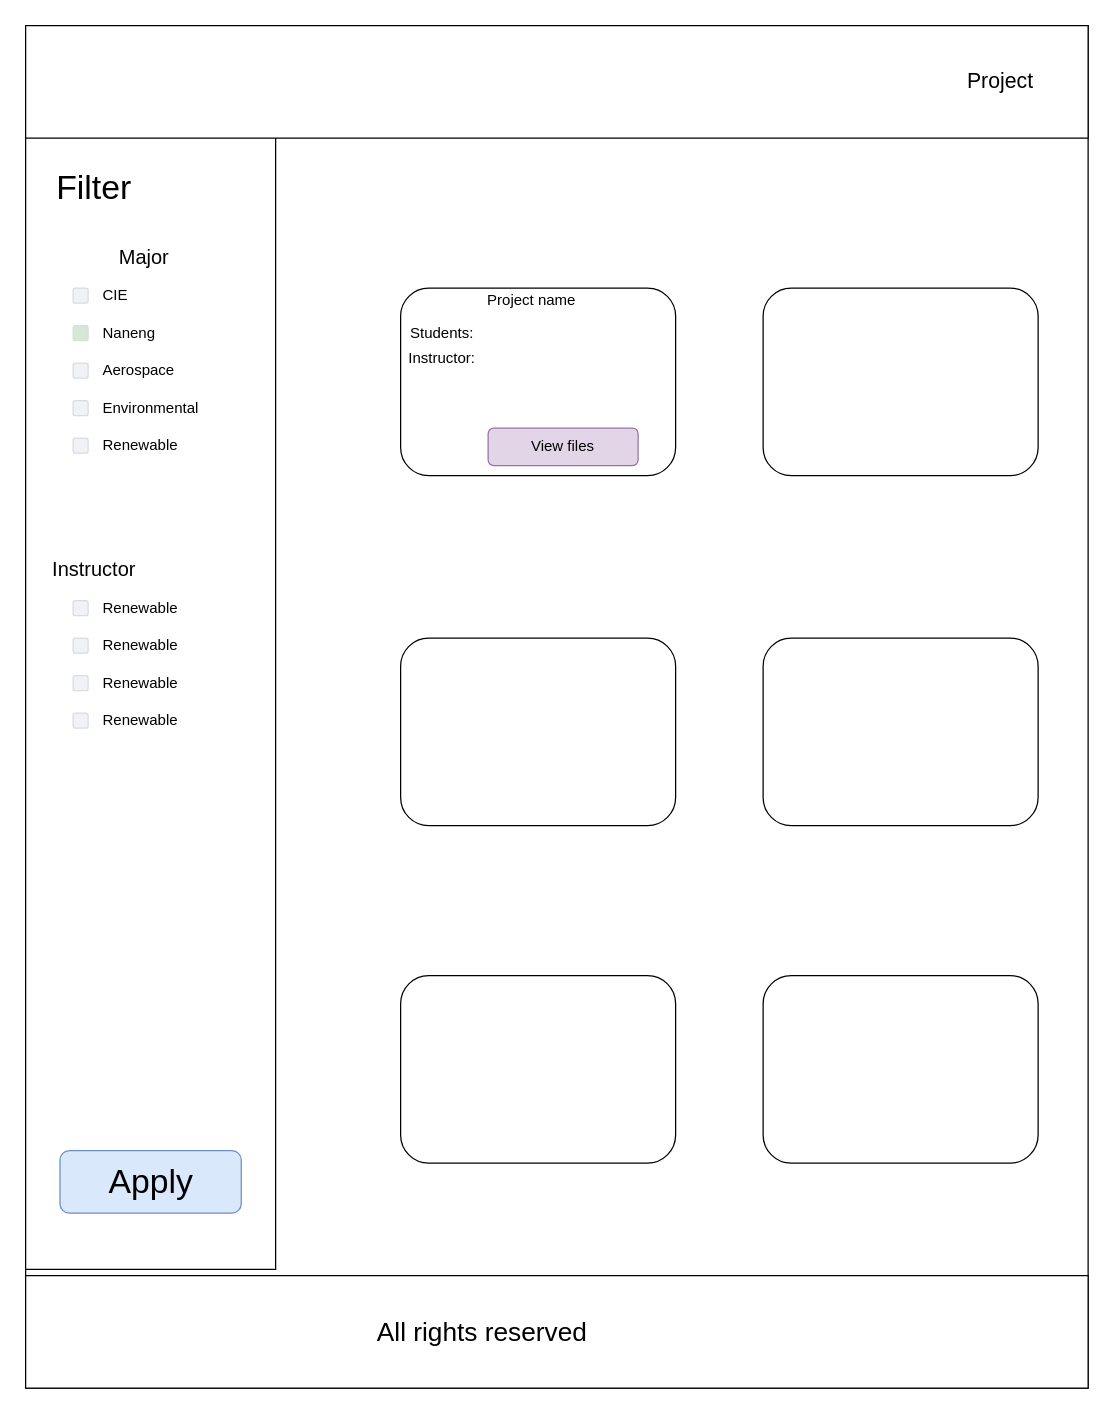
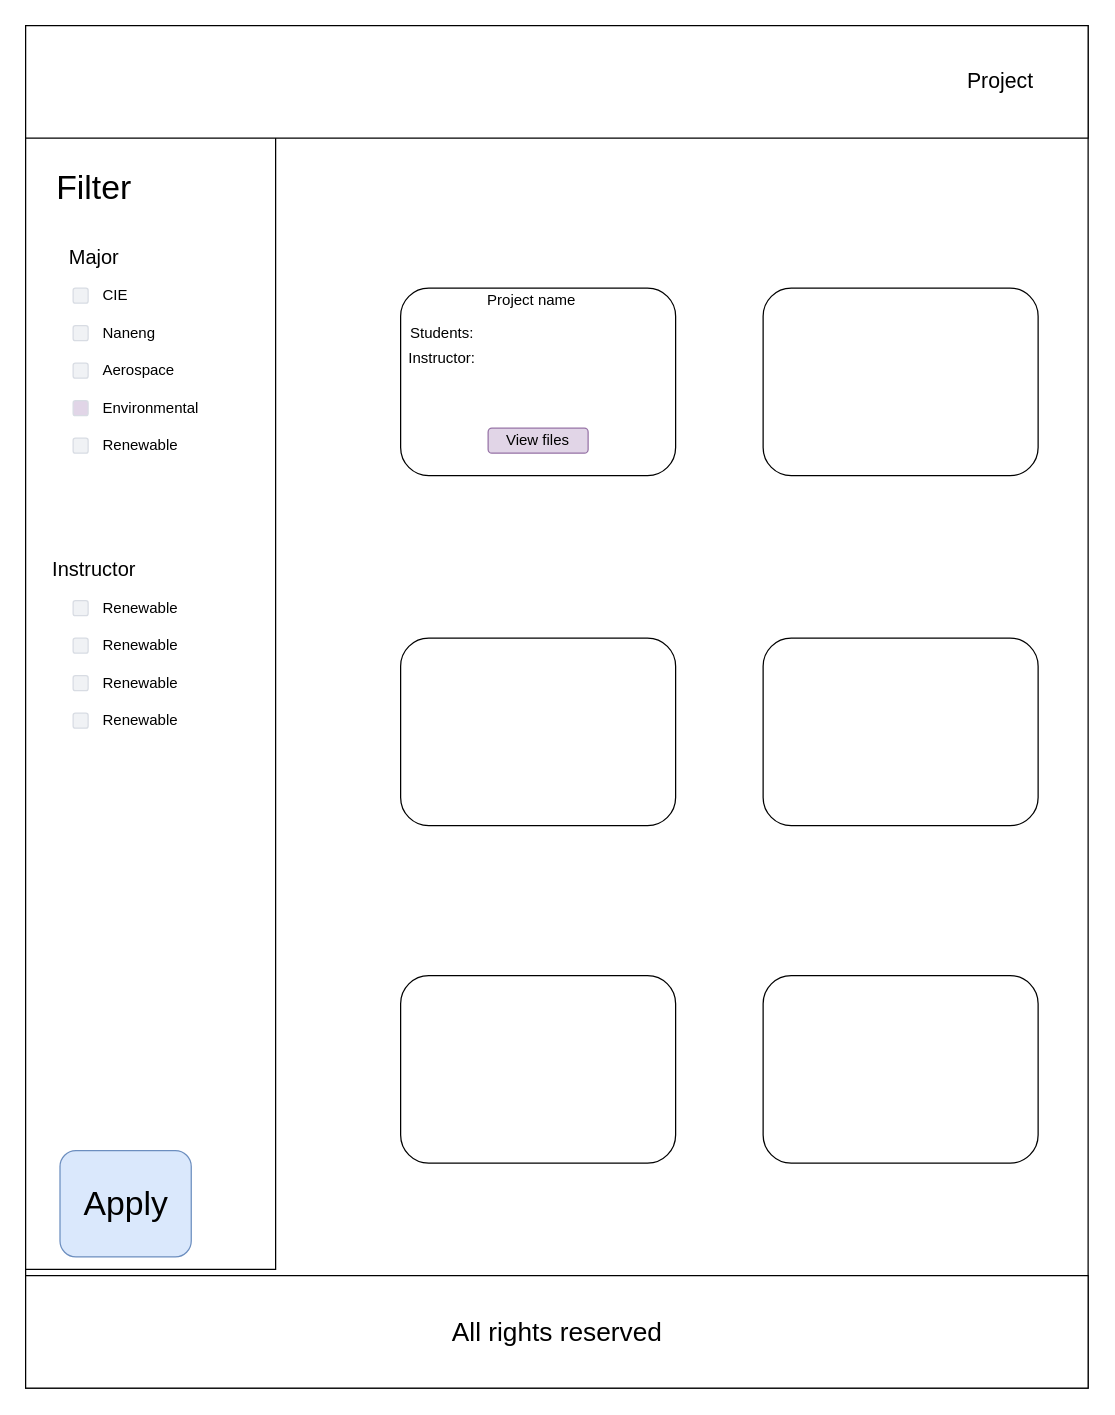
  <mxCell id="0" />
  <mxCell id="1" parent="0" />
  <mxCell id="2" value="" style="rounded=0;whiteSpace=wrap;html=1;" vertex="1" parent="1"><mxGeometry y="20" width="850" height="1090" as="geometry" x="20" /></mxCell>
  <mxCell id="3" value="" style="rounded=1;whiteSpace=wrap;html=1;" vertex="1" parent="1"><mxGeometry x="320" y="230" width="220" height="150" as="geometry" /></mxCell>
  <mxCell id="4" value="" style="rounded=1;whiteSpace=wrap;html=1;" vertex="1" parent="1"><mxGeometry x="320" y="510" width="220" height="150" as="geometry" /></mxCell>
  <mxCell id="5" value="" style="rounded=1;whiteSpace=wrap;html=1;" vertex="1" parent="1"><mxGeometry x="610" y="230" width="220" height="150" as="geometry" /></mxCell>
  <mxCell id="6" value="" style="rounded=1;whiteSpace=wrap;html=1;" vertex="1" parent="1"><mxGeometry x="610" y="510" width="220" height="150" as="geometry" /></mxCell>
  <mxCell id="7" value="" style="rounded=1;whiteSpace=wrap;html=1;" vertex="1" parent="1"><mxGeometry x="320" y="780" width="220" height="150" as="geometry" /></mxCell>
  <mxCell id="8" value="" style="rounded=1;whiteSpace=wrap;html=1;" vertex="1" parent="1"><mxGeometry x="610" y="780" width="220" height="150" as="geometry" /></mxCell>
  <mxCell id="9" value="&lt;span style=&quot;color: rgba(0, 0, 0, 0); font-family: monospace; font-size: 0px; text-align: start; text-wrap-mode: nowrap;&quot;&gt;%3CmxGraphModel%3E%3Croot%3E%3CmxCell%20id%3D%220%22%2F%3E%3CmxCell%20id%3D%221%22%20parent%3D%220%22%2F%3E%3CmxCell%20id%3D%222%22%20value%3D%22Renewable%22%20style%3D%22rounded%3D1%3BfillColor%3D%23F0F2F5%3BstrokeColor%3D%23D8DCE3%3Balign%3Dleft%3BverticalAlign%3Dmiddle%3BfontStyle%3D0%3BfontSize%3D12%3BlabelPosition%3Dright%3BverticalLabelPosition%3Dmiddle%3BspacingLeft%3D10%3Bhtml%3D1%3Bshadow%3D0%3Bdashed%3D0%22%20vertex%3D%221%22%20parent%3D%221%22%3E%3CmxGeometry%20x%3D%2238%22%20y%3D%22340%22%20width%3D%2212%22%20height%3D%2212%22%20as%3D%22geometry%22%2F%3E%3C%2FmxCell%3E%3C%2Froot%3E%3C%2FmxGraphModel%3E&lt;/span&gt;" style="rounded=0;whiteSpace=wrap;html=1;" vertex="1" parent="1"><mxGeometry y="105" width="200" height="910" as="geometry" x="20" /></mxCell>
  <mxCell id="10" value="" style="rounded=0;whiteSpace=wrap;html=1;" vertex="1" parent="1"><mxGeometry y="20" width="850" height="90" as="geometry" x="20" /></mxCell>
  <mxCell id="11" value="" style="rounded=0;whiteSpace=wrap;html=1;" vertex="1" parent="1"><mxGeometry y="1020" width="850" height="90" as="geometry" x="20" /></mxCell>
  <mxCell id="12" value="&lt;font style=&quot;font-size: 17px;&quot;&gt;Project&lt;/font&gt;" style="text;html=1;align=center;verticalAlign=middle;whiteSpace=wrap;rounded=0;" vertex="1" parent="1"><mxGeometry x="740" y="45" width="120" height="40" as="geometry" /></mxCell>
- <mxCell id="13" value="&lt;font style=&quot;font-size: 21px;&quot;&gt;All rights reserved&lt;/font&gt;" style="text;html=1;align=center;verticalAlign=middle;whiteSpace=wrap;rounded=0;" vertex="1" parent="1"><mxGeometry x="228" y="1045" width="315" height="40" as="geometry" /></mxCell>
+ <mxCell id="13" value="&lt;font style=&quot;font-size: 21px;&quot;&gt;All rights reserved&lt;/font&gt;" style="text;html=1;align=center;verticalAlign=middle;whiteSpace=wrap;rounded=0;" vertex="1" parent="1"><mxGeometry x="288" y="1045" width="315" height="40" as="geometry" /></mxCell>
  <mxCell id="14" value="&lt;font style=&quot;font-size: 27px;&quot;&gt;Filter&lt;/font&gt;" style="text;html=1;align=center;verticalAlign=middle;whiteSpace=wrap;rounded=0;" vertex="1" parent="1"><mxGeometry y="130" width="110" height="40" as="geometry" x="20" /></mxCell>
- <mxCell id="15" value="&lt;font style=&quot;font-size: 16px;&quot;&gt;Major&lt;/font&gt;" style="text;html=1;align=center;verticalAlign=middle;whiteSpace=wrap;rounded=0;" vertex="1" parent="1"><mxGeometry x="85" y="190" width="60" height="30" as="geometry" /></mxCell>
+ <mxCell id="15" value="&lt;font style=&quot;font-size: 16px;&quot;&gt;Major&lt;/font&gt;" style="text;html=1;align=center;verticalAlign=middle;whiteSpace=wrap;rounded=0;" vertex="1" parent="1"><mxGeometry x="45" y="190" width="60" height="30" as="geometry" /></mxCell>
  <mxCell id="16" value="CIE" style="rounded=1;fillColor=#F0F2F5;strokeColor=#D8DCE3;align=left;verticalAlign=middle;fontStyle=0;fontSize=12;labelPosition=right;verticalLabelPosition=middle;spacingLeft=10;html=1;shadow=0;dashed=0" vertex="1" parent="1"><mxGeometry x="58" y="230" width="12" height="12" as="geometry" /></mxCell>
- <mxCell id="17" value="Naneng" style="rounded=1;fillColor=#d5e8d4;strokeColor=#D8DCE3;align=left;verticalAlign=middle;fontStyle=0;fontSize=12;labelPosition=right;verticalLabelPosition=middle;spacingLeft=10;html=1;shadow=0;dashed=0;" vertex="1" parent="1"><mxGeometry x="58" y="260" width="12" height="12" as="geometry" /></mxCell>
+ <mxCell id="17" value="Naneng" style="rounded=1;fillColor=#F0F2F5;strokeColor=#D8DCE3;align=left;verticalAlign=middle;fontStyle=0;fontSize=12;labelPosition=right;verticalLabelPosition=middle;spacingLeft=10;html=1;shadow=0;dashed=0" vertex="1" parent="1"><mxGeometry x="58" y="260" width="12" height="12" as="geometry" /></mxCell>
  <mxCell id="18" value="Aerospace" style="rounded=1;fillColor=#F0F2F5;strokeColor=#D8DCE3;align=left;verticalAlign=middle;fontStyle=0;fontSize=12;labelPosition=right;verticalLabelPosition=middle;spacingLeft=10;html=1;shadow=0;dashed=0" vertex="1" parent="1"><mxGeometry x="58" y="290" width="12" height="12" as="geometry" /></mxCell>
- <mxCell id="19" value="Environmental" style="rounded=1;fillColor=#F0F2F5;strokeColor=#D8DCE3;align=left;verticalAlign=middle;fontStyle=0;fontSize=12;labelPosition=right;verticalLabelPosition=middle;spacingLeft=10;html=1;shadow=0;dashed=0" vertex="1" parent="1"><mxGeometry x="58" y="320" width="12" height="12" as="geometry" /></mxCell>
+ <mxCell id="19" value="Environmental" style="rounded=1;fillColor=#e1d5e7;strokeColor=#D8DCE3;align=left;verticalAlign=middle;fontStyle=0;fontSize=12;labelPosition=right;verticalLabelPosition=middle;spacingLeft=10;html=1;shadow=0;dashed=0;" vertex="1" parent="1"><mxGeometry x="58" y="320" width="12" height="12" as="geometry" /></mxCell>
  <mxCell id="20" value="Renewable" style="rounded=1;fillColor=#F0F2F5;strokeColor=#D8DCE3;align=left;verticalAlign=middle;fontStyle=0;fontSize=12;labelPosition=right;verticalLabelPosition=middle;spacingLeft=10;html=1;shadow=0;dashed=0" vertex="1" parent="1"><mxGeometry x="58" y="350" width="12" height="12" as="geometry" /></mxCell>
  <mxCell id="21" value="&lt;font style=&quot;font-size: 16px;&quot;&gt;Instructor&lt;/font&gt;" style="text;html=1;align=center;verticalAlign=middle;whiteSpace=wrap;rounded=0;" vertex="1" parent="1"><mxGeometry x="45" y="440" width="60" height="30" as="geometry" /></mxCell>
  <mxCell id="22" value="Renewable" style="rounded=1;fillColor=#F0F2F5;strokeColor=#D8DCE3;align=left;verticalAlign=middle;fontStyle=0;fontSize=12;labelPosition=right;verticalLabelPosition=middle;spacingLeft=10;html=1;shadow=0;dashed=0" vertex="1" parent="1"><mxGeometry x="58" y="480" width="12" height="12" as="geometry" /></mxCell>
  <mxCell id="23" value="Renewable" style="rounded=1;fillColor=#F0F2F5;strokeColor=#D8DCE3;align=left;verticalAlign=middle;fontStyle=0;fontSize=12;labelPosition=right;verticalLabelPosition=middle;spacingLeft=10;html=1;shadow=0;dashed=0" vertex="1" parent="1"><mxGeometry x="58" y="510" width="12" height="12" as="geometry" /></mxCell>
  <mxCell id="24" value="Renewable" style="rounded=1;fillColor=#F0F2F5;strokeColor=#D8DCE3;align=left;verticalAlign=middle;fontStyle=0;fontSize=12;labelPosition=right;verticalLabelPosition=middle;spacingLeft=10;html=1;shadow=0;dashed=0" vertex="1" parent="1"><mxGeometry x="58" y="540" width="12" height="12" as="geometry" /></mxCell>
  <mxCell id="25" value="Renewable" style="rounded=1;fillColor=#F0F2F5;strokeColor=#D8DCE3;align=left;verticalAlign=middle;fontStyle=0;fontSize=12;labelPosition=right;verticalLabelPosition=middle;spacingLeft=10;html=1;shadow=0;dashed=0" vertex="1" parent="1"><mxGeometry x="58" y="570" width="12" height="12" as="geometry" /></mxCell>
- <mxCell id="26" value="&lt;font style=&quot;font-size: 27px;&quot;&gt;Apply&lt;/font&gt;" style="text;html=1;align=center;verticalAlign=middle;whiteSpace=wrap;rounded=1;fillColor=#dae8fc;strokeColor=#6c8ebf;" vertex="1" parent="1"><mxGeometry x="47.5" y="920" width="145" height="50" as="geometry" /></mxCell>
- <mxCell id="27" value="View files" style="text;html=1;align=center;verticalAlign=middle;whiteSpace=wrap;rounded=1;fillColor=#e1d5e7;strokeColor=#9673a6;shadow=0;glass=0;" vertex="1" parent="1"><mxGeometry x="390" y="342" width="120" height="30" as="geometry" /></mxCell>
+ <mxCell id="26" value="&lt;font style=&quot;font-size: 27px;&quot;&gt;Apply&lt;/font&gt;" style="text;html=1;align=center;verticalAlign=middle;whiteSpace=wrap;rounded=1;fillColor=#dae8fc;strokeColor=#6c8ebf;" vertex="1" parent="1"><mxGeometry x="47.5" y="920" width="105" height="85" as="geometry" /></mxCell>
+ <mxCell id="27" value="View files" style="text;html=1;align=center;verticalAlign=middle;whiteSpace=wrap;rounded=1;fillColor=#e1d5e7;strokeColor=#9673a6;shadow=0;glass=0;" vertex="1" parent="1"><mxGeometry x="390" y="342" width="80" height="20" as="geometry" /></mxCell>
  <mxCell id="28" value="Project name" style="text;html=1;align=center;verticalAlign=middle;whiteSpace=wrap;rounded=0;" vertex="1" parent="1"><mxGeometry x="360" y="230" width="130" height="20" as="geometry" /></mxCell>
  <mxCell id="29" value="Students:&amp;nbsp;" style="text;html=1;align=center;verticalAlign=middle;whiteSpace=wrap;rounded=0;" vertex="1" parent="1"><mxGeometry x="320" y="256" width="70" height="20" as="geometry" /></mxCell>
  <mxCell id="30" value="Instructor:&amp;nbsp;" style="text;html=1;align=center;verticalAlign=middle;whiteSpace=wrap;rounded=0;" vertex="1" parent="1"><mxGeometry x="320" y="276" width="70" height="20" as="geometry" /></mxCell>
